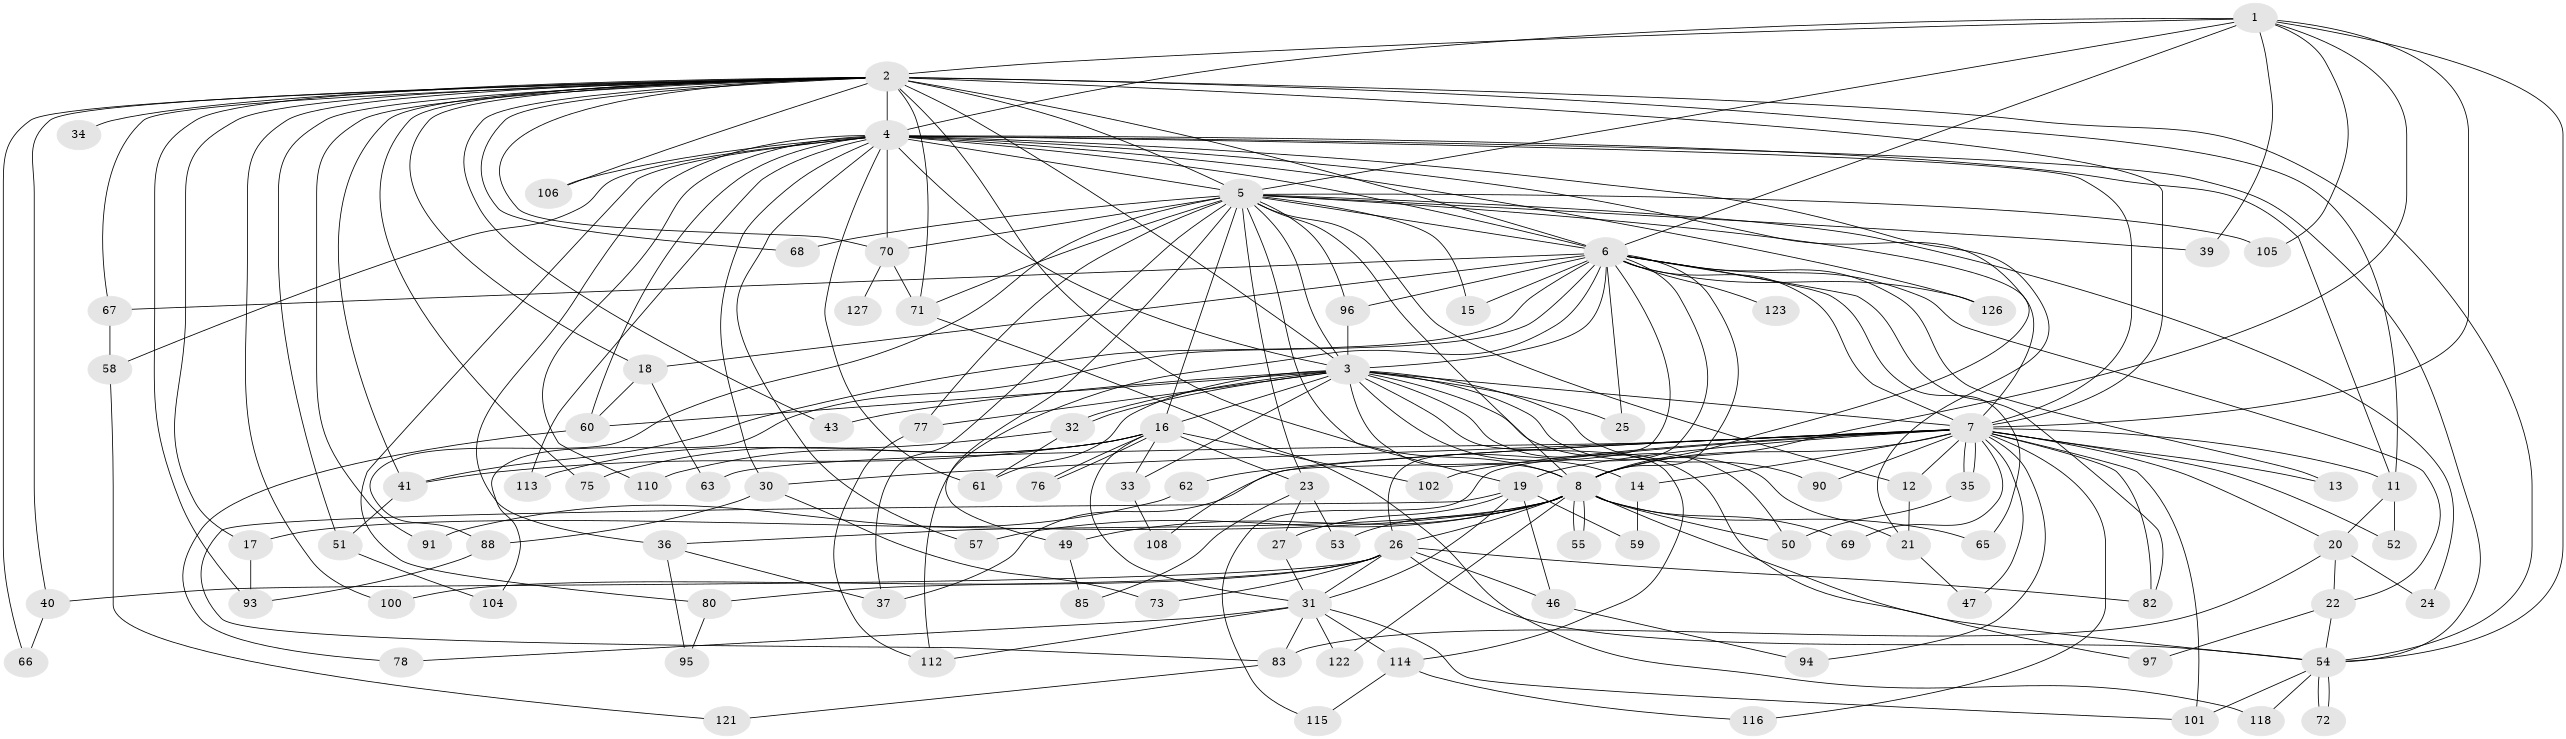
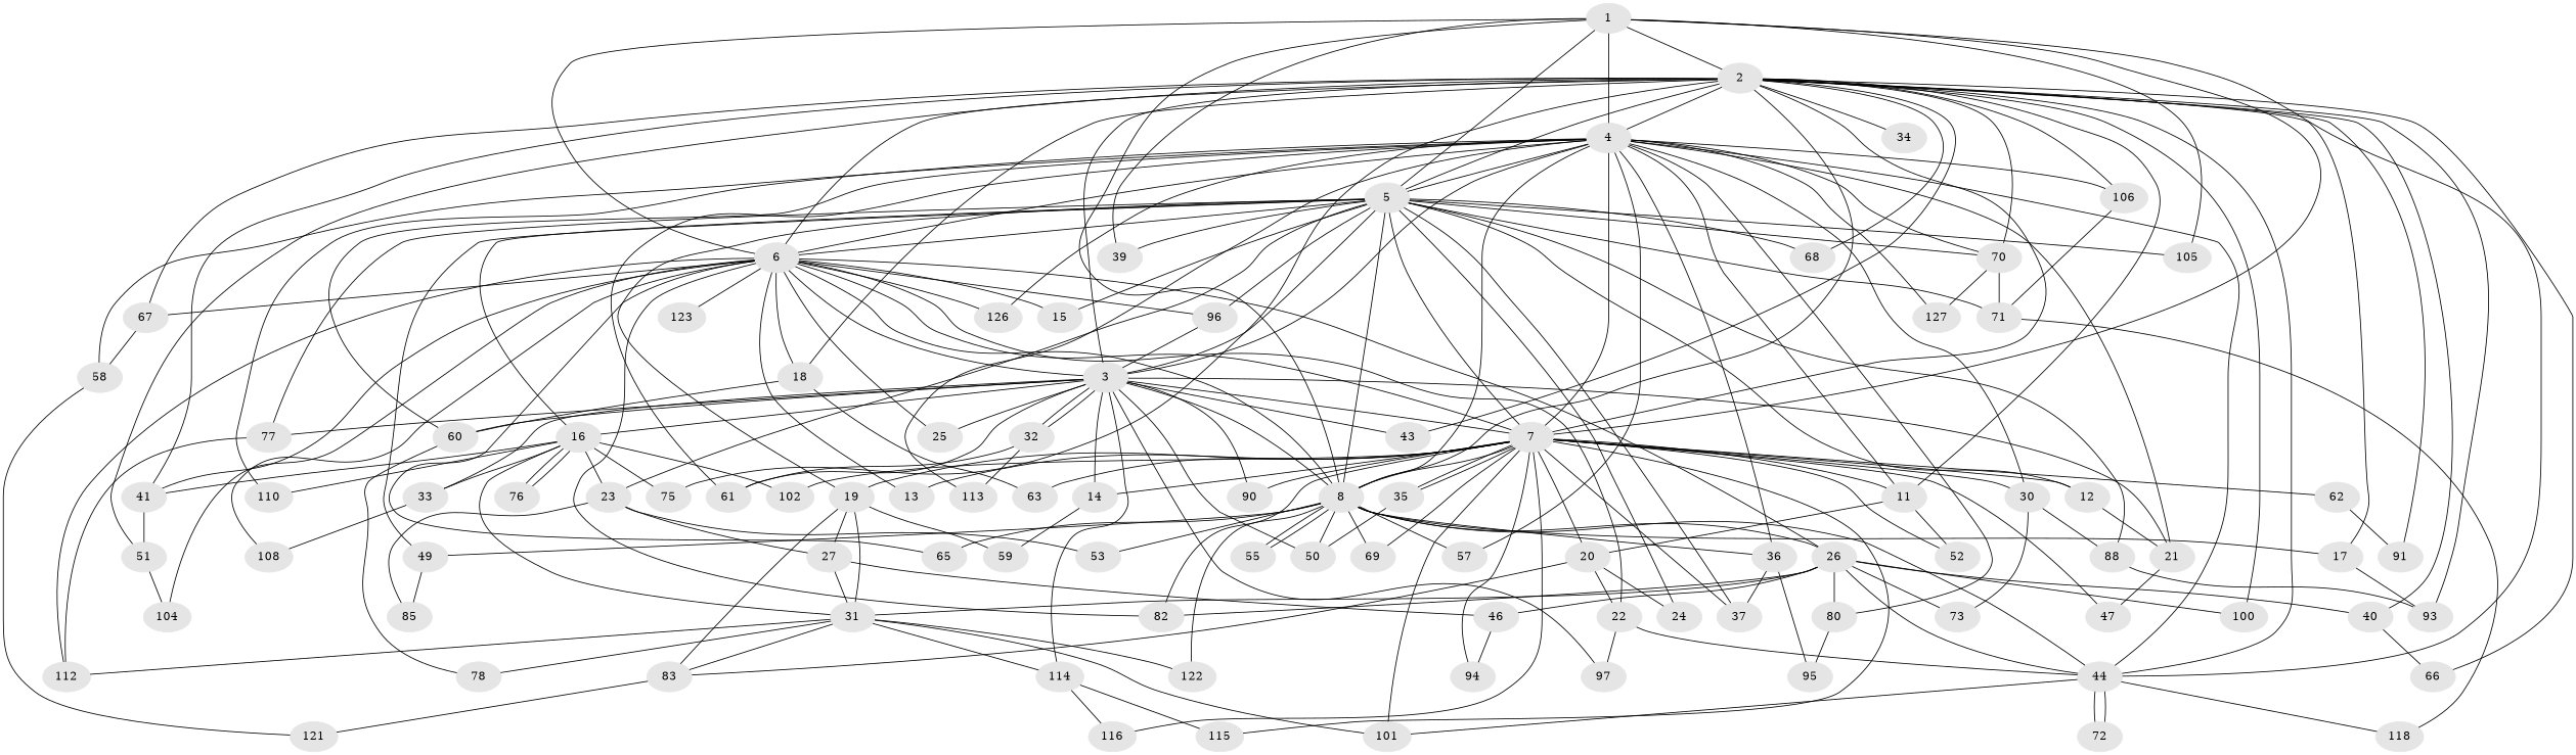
  graph {
    node [color=gray90 style=filled]
    1 [super="+87"]
    2 [super="+9"]
    4 [super="+28"]
    5 [super="+38"]
    6 [super="+10"]
    7 [super="+29"]
    8 [super="+99"]
    39
-   44 [super="+45" label=54]
+   44 [super="+45"]
    105
    3 [super="+56"]
    11 [super="+84"]
    17
    18 [super="+103"]
    34
    40
    41
    43
    51
    66
    67 [super="+111"]
    68
    70 [super="+79"]
    71 [super="+74"]
    75
    91
    93 [super="+117"]
    100
    106
    14
    16 [super="+98"]
    21 [super="+109"]
    25
    32 [super="+92"]
    33
    50
    60
    61
    77
    90
    97
    114
    30
    36 [super="+119"]
    57
    58
    80
    110
    113
    126
    127
    12 [super="+86"]
    15
    19
    23
    24
    37 [super="+42"]
    49
    88
    96
    13
    22 [super="+54"]
    26 [super="+48"]
    65
    82 [super="+125"]
    104
    108
    112 [super="+120"]
    123
    20
    35 [super="+81"]
    47
    52
    62
    63
    69
    94
    101 [super="+124"]
    102
    115
    116
    53
    55
    122
    72
    118
    59
    31 [super="+89"]
    76
    78
    73
    95
    121
    27 [super="+64"]
    83 [super="+107"]
    85
    46
    1 -- 2 [weight=2]
    1 -- 4
    1 -- 5
    1 -- 6 [weight=2]
    1 -- 7
    1 -- 8
    1 -- 39
    1 -- 44
    1 -- 105
    2 -- 4 [weight=2]
    2 -- 5 [weight=2]
    2 -- 6 [weight=4]
    2 -- 7 [weight=2]
    2 -- 8 [weight=2]
    2 -- 44
    2 -- 3 [weight=2]
    2 -- 11
    2 -- 17
    2 -- 18
    2 -- 34
    2 -- 40
    2 -- 41
    2 -- 43
    2 -- 51
    2 -- 66
    2 -- 67
    2 -- 68
    2 -- 70
-   2 -- 71
+   106 -- 71
    2 -- 75
    2 -- 91
    2 -- 93
    2 -- 100
    2 -- 106
    4 -- 5 [weight=3]
    4 -- 6 [weight=2]
    4 -- 7
    4 -- 8
    4 -- 44
    4 -- 11
    4 -- 70
    4 -- 106
    4 -- 21
    4 -- 60
    4 -- 61
    4 -- 30
    4 -- 36 [weight=2]
    4 -- 57
    4 -- 58
    4 -- 80
    4 -- 110
    4 -- 113
    4 -- 126
+   4 -- 127
    5 -- 6 [weight=2]
    5 -- 7
    5 -- 8
    5 -- 39
    5 -- 105
    5 -- 68
    5 -- 70
    5 -- 71
    5 -- 16
    5 -- 77
    5 -- 12
    5 -- 15
    5 -- 19
    5 -- 23
    5 -- 24
    5 -- 37
    5 -- 49
    5 -- 88
    5 -- 96
    6 -- 7 [weight=2]
    6 -- 8 [weight=2]
    6 -- 18
    6 -- 41
    6 -- 67 [weight=2]
    6 -- 25
    6 -- 126
    6 -- 15
    6 -- 96
    6 -- 13
    6 -- 22
    6 -- 26
    6 -- 65
    6 -- 82
    6 -- 104
    6 -- 108
    6 -- 112
    6 -- 123
    7 -- 8
    7 -- 11
    7 -- 14
    7 -- 90
    7 -- 30
    7 -- 12 [weight=2]
    7 -- 19
    7 -- 37
    7 -- 13
    7 -- 82
    7 -- 20
    7 -- 35
    7 -- 35
    7 -- 47
    7 -- 52
    7 -- 62 [weight=2]
    7 -- 63
    7 -- 69
    7 -- 94
    7 -- 101
    7 -- 102
    7 -- 115
    7 -- 116
    8 -- 44
    8 -- 17
    8 -- 50
    8 -- 36
    8 -- 57
    8 -- 49
    8 -- 26
    8 -- 65
    8 -- 69
    8 -- 53
    8 -- 55
    8 -- 55
    8 -- 122
    44 -- 101
    44 -- 72
    44 -- 72
    44 -- 118
    3 -- 4
    3 -- 5
    3 -- 6 [weight=3]
    3 -- 7 [weight=2]
    3 -- 8
    3 -- 43
    3 -- 14
    3 -- 16
    3 -- 21
    3 -- 25
    3 -- 32
    3 -- 32
    3 -- 33
    3 -- 50
    3 -- 60
    3 -- 61
    3 -- 77
    3 -- 90
    3 -- 97
    3 -- 114
    11 -- 20
    11 -- 52
    17 -- 93
    18 -- 60
    18 -- 63
    40 -- 66
    41 -- 51
    51 -- 104
    67 -- 58
    70 -- 71
    70 -- 127
    71 -- 118
    14 -- 59
    16 -- 41
    16 -- 75
    16 -- 33
    16 -- 110
    16 -- 23
    16 -- 102
    16 -- 31
    16 -- 76
    16 -- 76
    21 -- 47
    32 -- 61
    32 -- 113
    33 -- 108
    60 -- 78
    77 -- 112
    114 -- 115
    114 -- 116
    30 -- 88
    30 -- 73
    36 -- 37
    36 -- 95
    58 -- 121
    80 -- 95
    12 -- 21
    19 -- 59
    19 -- 31
    19 -- 27
    19 -- 83
    23 -- 53
    23 -- 27
    23 -- 85
    49 -- 85
    88 -- 93
    96 -- 3
    22 -- 44
    22 -- 97
    26 -- 44
    26 -- 40
    26 -- 100
    26 -- 80
    26 -- 82
    26 -- 31
    26 -- 73
    26 -- 46
    20 -- 24
    20 -- 22
    20 -- 83
    35 -- 50
    62 -- 91
    31 -- 114
    31 -- 112
    31 -- 101
    31 -- 122
    31 -- 78
    31 -- 83
    27 -- 31
-   19 -- 46
+   27 -- 46
    83 -- 121
    46 -- 94
  }
